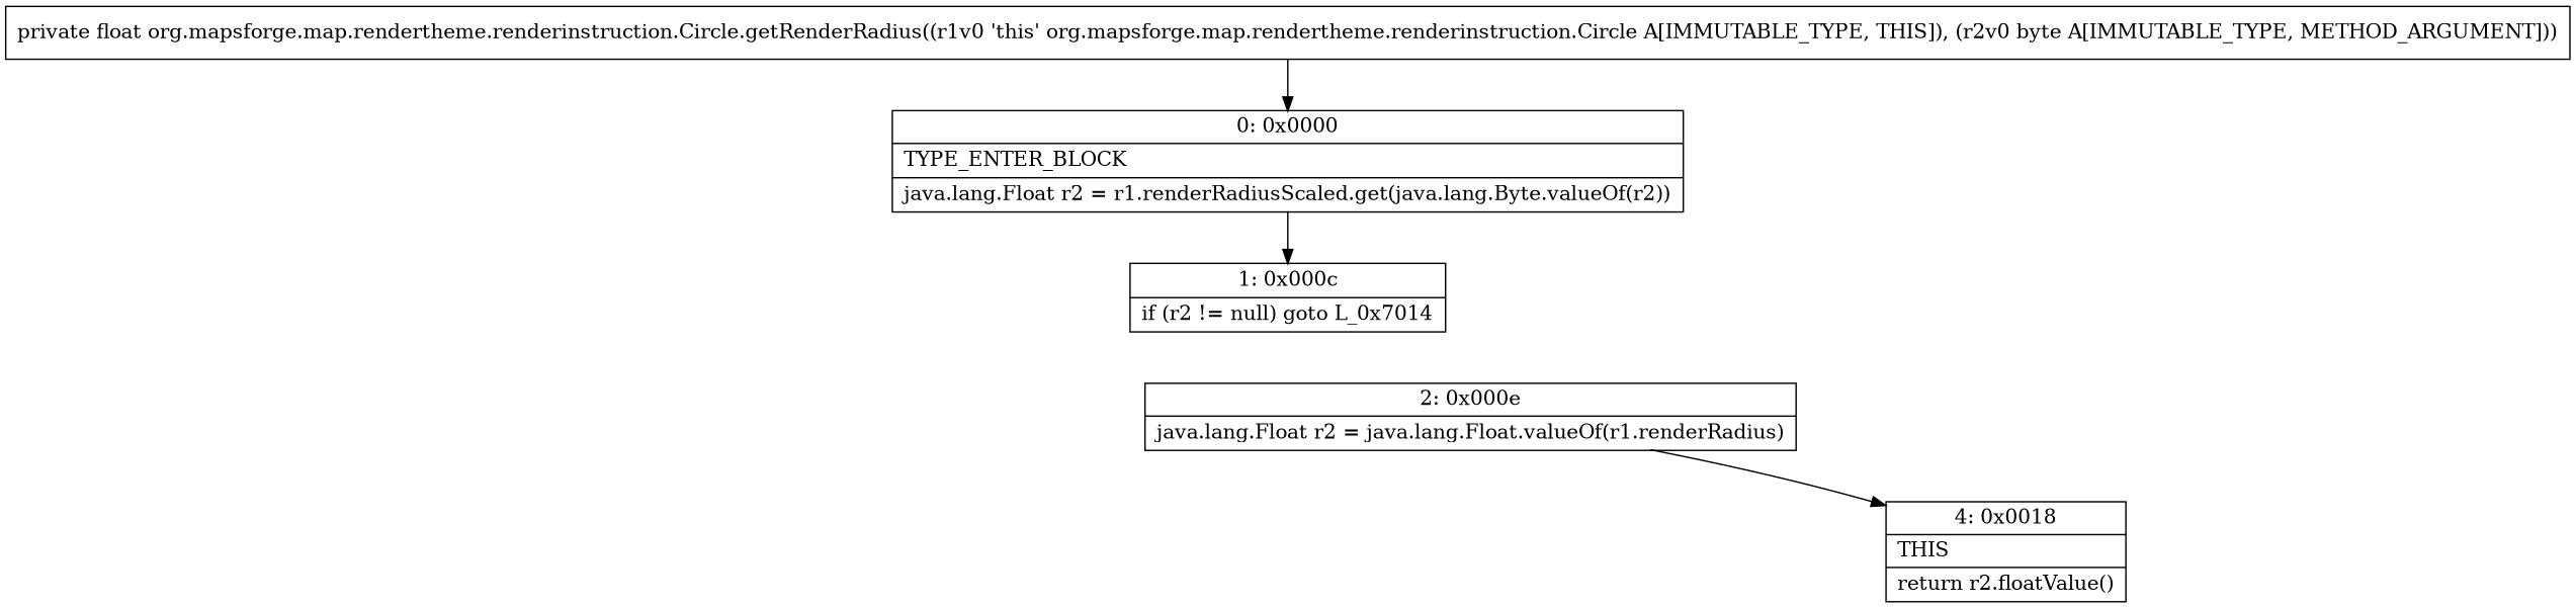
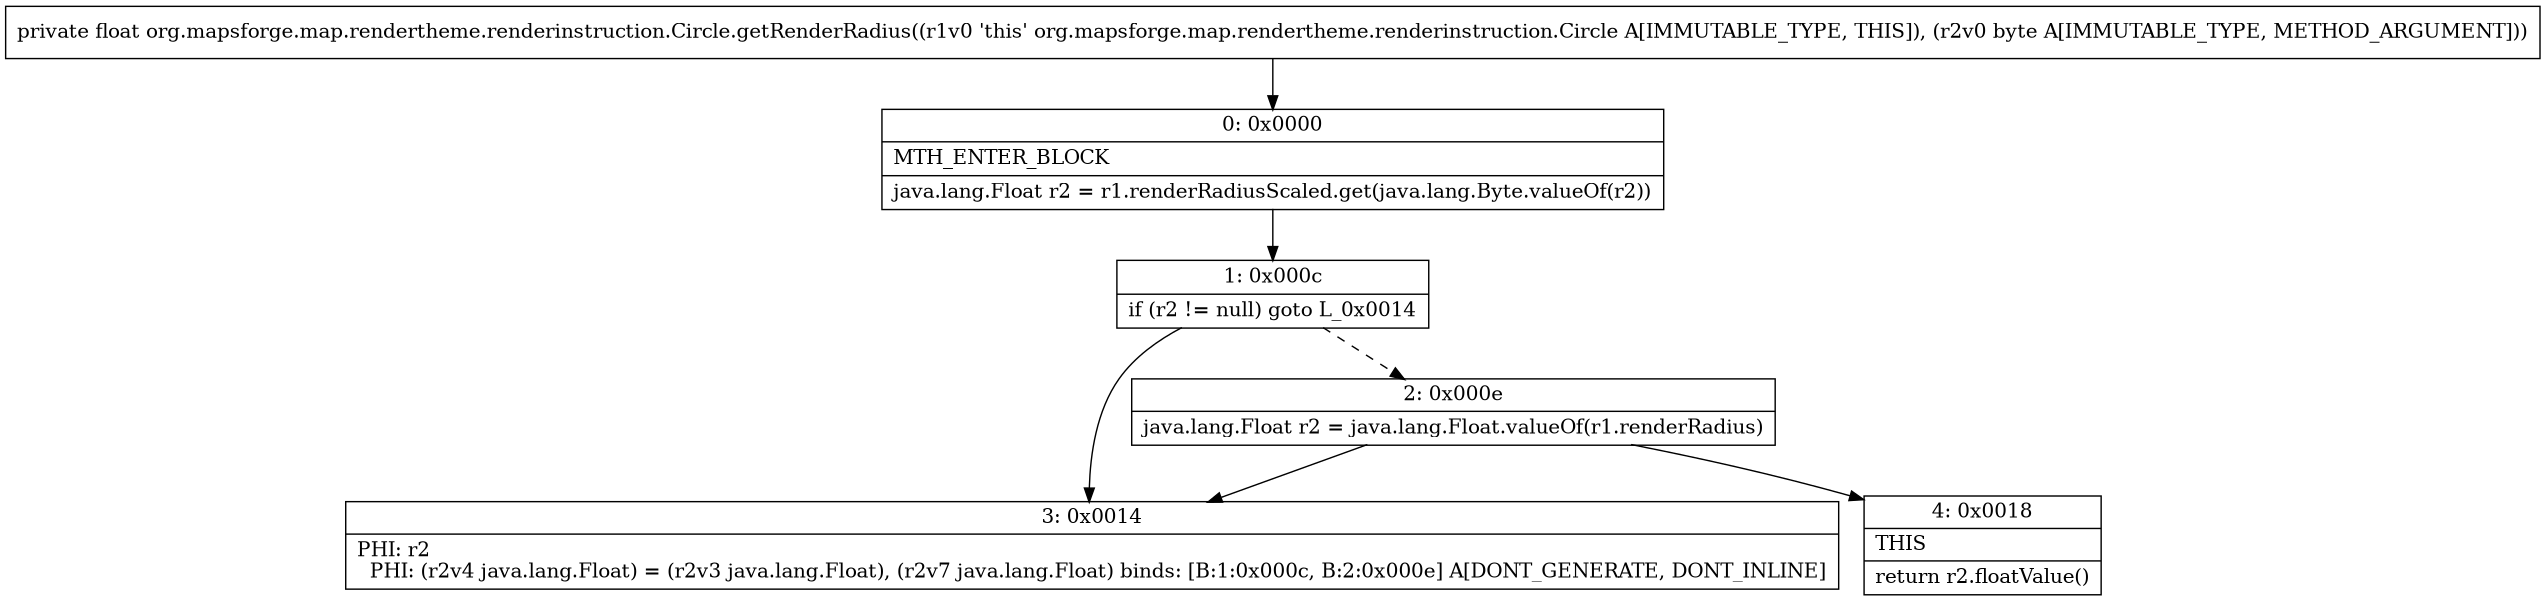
  digraph {
    node [shape=record]
-   n1 [label="{0\:\ 0x0000|TYPE_ENTER_BLOCK\l|java.lang.Float r2 = r1.renderRadiusScaled.get(java.lang.Byte.valueOf(r2))\l}"]
-   n2 [label="{1\:\ 0x000c|if (r2 != null) goto L_0x7014\l}"]
+   n1 [label="{0\:\ 0x0000|MTH_ENTER_BLOCK\l|java.lang.Float r2 = r1.renderRadiusScaled.get(java.lang.Byte.valueOf(r2))\l}"]
+   n2 [label="{1\:\ 0x000c|if (r2 != null) goto L_0x0014\l}"]
    n3 [label="{2\:\ 0x000e|java.lang.Float r2 = java.lang.Float.valueOf(r1.renderRadius)\l}"]
+   n4 [label="{3\:\ 0x0014|PHI: r2 \l  PHI: (r2v4 java.lang.Float) = (r2v3 java.lang.Float), (r2v7 java.lang.Float) binds: [B:1:0x000c, B:2:0x000e] A[DONT_GENERATE, DONT_INLINE]\l}"]
    n5 [label="{4\:\ 0x0018|THIS\l|return r2.floatValue()\l}"]
    n6 [label="{private float org.mapsforge.map.rendertheme.renderinstruction.Circle.getRenderRadius((r1v0 'this' org.mapsforge.map.rendertheme.renderinstruction.Circle A[IMMUTABLE_TYPE, THIS]), (r2v0 byte A[IMMUTABLE_TYPE, METHOD_ARGUMENT])) }"]
    n1 -> n2
+   n2 -> n3 [style=dashed]
+   n2 -> n4
+   n3 -> n4
    n3 -> n5
    n6 -> n1
  }
